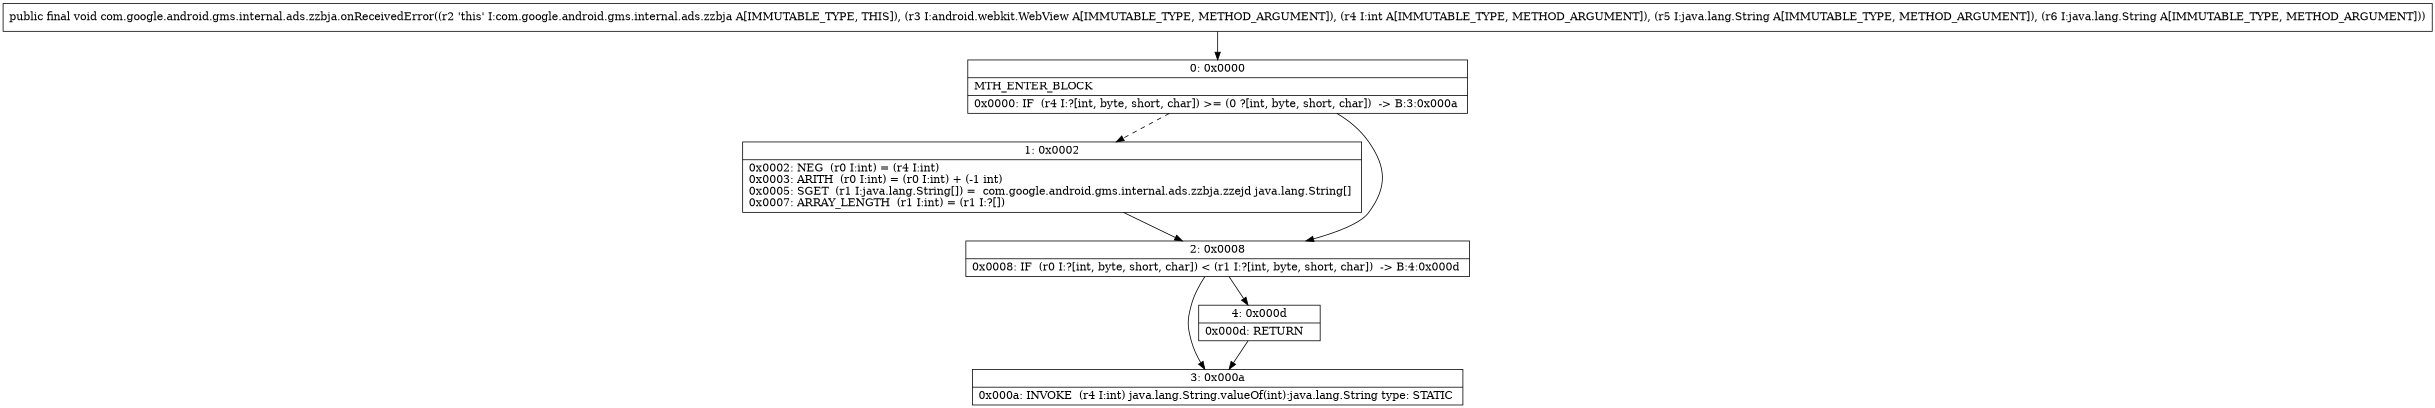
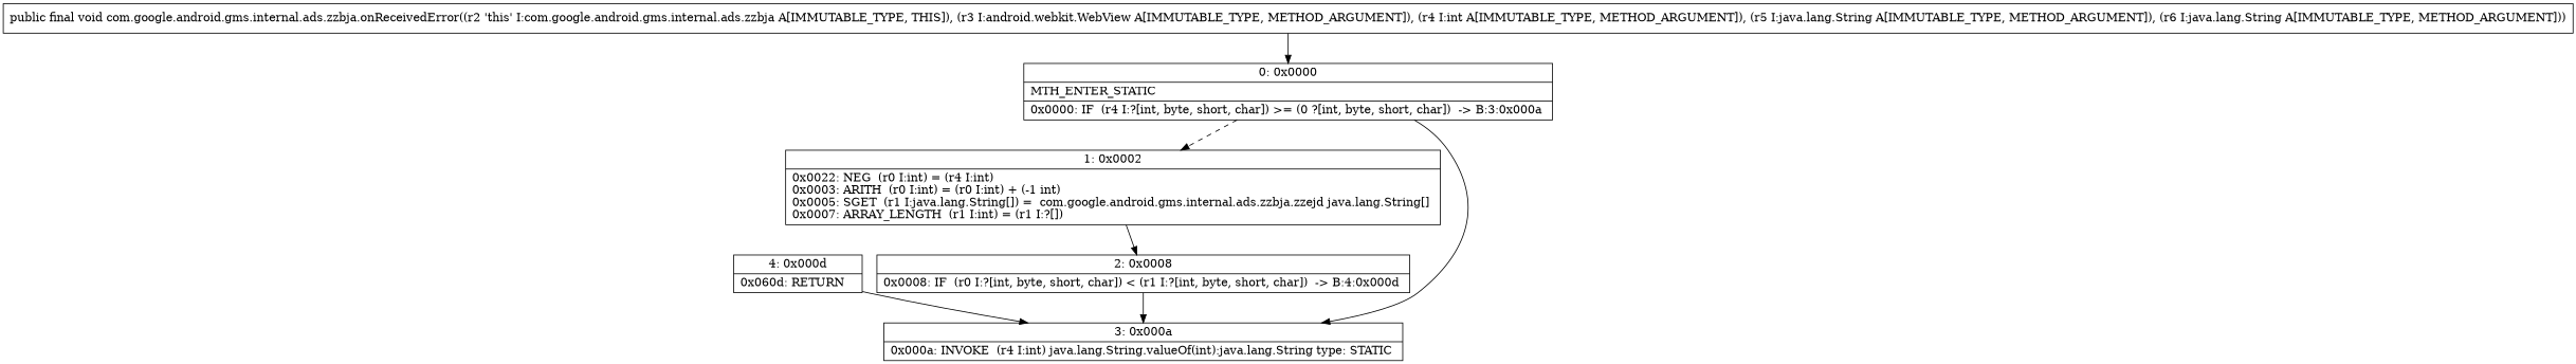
  digraph {
    node [shape=record]
-   n1 [label="{0\:\ 0x0000|MTH_ENTER_BLOCK\l|0x0000: IF  (r4 I:?[int, byte, short, char]) \>= (0 ?[int, byte, short, char])  \-\> B:3:0x000a \l}"]
-   n2 [label="{1\:\ 0x0002|0x0002: NEG  (r0 I:int) = (r4 I:int) \l0x0003: ARITH  (r0 I:int) = (r0 I:int) + (\-1 int) \l0x0005: SGET  (r1 I:java.lang.String[]) =  com.google.android.gms.internal.ads.zzbja.zzejd java.lang.String[] \l0x0007: ARRAY_LENGTH  (r1 I:int) = (r1 I:?[]) \l}"]
+   n1 [label="{0\:\ 0x0000|MTH_ENTER_STATIC\l|0x0000: IF  (r4 I:?[int, byte, short, char]) \>= (0 ?[int, byte, short, char])  \-\> B:3:0x000a \l}"]
+   n2 [label="{1\:\ 0x0002|0x0022: NEG  (r0 I:int) = (r4 I:int) \l0x0003: ARITH  (r0 I:int) = (r0 I:int) + (\-1 int) \l0x0005: SGET  (r1 I:java.lang.String[]) =  com.google.android.gms.internal.ads.zzbja.zzejd java.lang.String[] \l0x0007: ARRAY_LENGTH  (r1 I:int) = (r1 I:?[]) \l}"]
    n3 [label="{3\:\ 0x000a|0x000a: INVOKE  (r4 I:int) java.lang.String.valueOf(int):java.lang.String type: STATIC \l}"]
    n4 [label="{2\:\ 0x0008|0x0008: IF  (r0 I:?[int, byte, short, char]) \< (r1 I:?[int, byte, short, char])  \-\> B:4:0x000d \l}"]
-   n5 [label="{4\:\ 0x000d|0x000d: RETURN   \l}"]
+   n5 [label="{4\:\ 0x000d|0x060d: RETURN   \l}"]
    n6 [label="{public final void com.google.android.gms.internal.ads.zzbja.onReceivedError((r2 'this' I:com.google.android.gms.internal.ads.zzbja A[IMMUTABLE_TYPE, THIS]), (r3 I:android.webkit.WebView A[IMMUTABLE_TYPE, METHOD_ARGUMENT]), (r4 I:int A[IMMUTABLE_TYPE, METHOD_ARGUMENT]), (r5 I:java.lang.String A[IMMUTABLE_TYPE, METHOD_ARGUMENT]), (r6 I:java.lang.String A[IMMUTABLE_TYPE, METHOD_ARGUMENT])) }"]
    n1 -> n2 [style=dashed]
-   n1 -> n4
+   n1 -> n3
    n2 -> n4
    n4 -> n3 [style=solid]
-   n4 -> n5
    n5 -> n3
    n6 -> n1
  }
